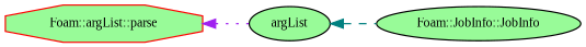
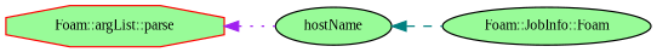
  digraph {
    fontname="Liberation Serif"
    rankdir=LR
    node [color=black fillcolor=palegreen fontname="Liberation Serif" fontsize=10 shape=ellipse style=filled]
    edge [dir=back fontname="Liberation Serif" fontsize=10 labelfontname=Helvetica labelfontsize=10]
-   n1 [fontcolor=black height=0.2 label=argList width=0.4]
-   n2 [height=0.2 label="Foam::JobInfo::JobInfo" width=0.4]
+   n1 [fontcolor=black height=0.2 label=hostName width=0.4]
+   n2 [height=0.2 label="Foam::JobInfo::Foam" width=0.4]
    n3 [color=red height=0.2 label="Foam::argList::parse" shape=octagon width=0.4]
    n1 -> n2 [color=teal style=dashed]
    n3 -> n1 [color=purple style=dotted]
  }
